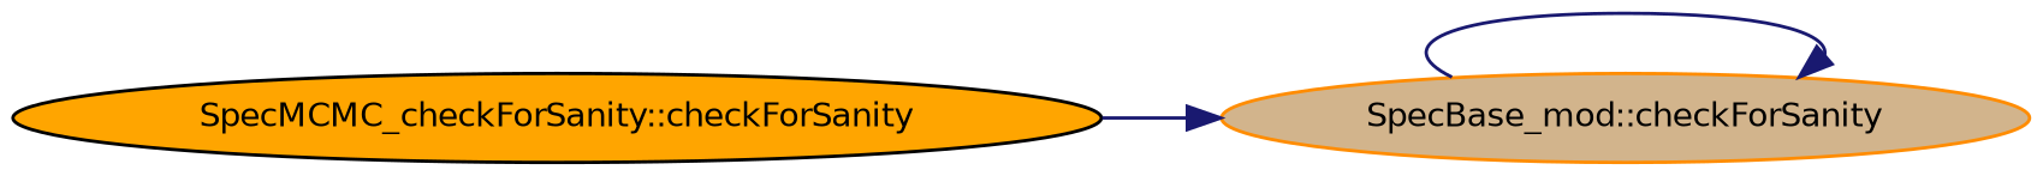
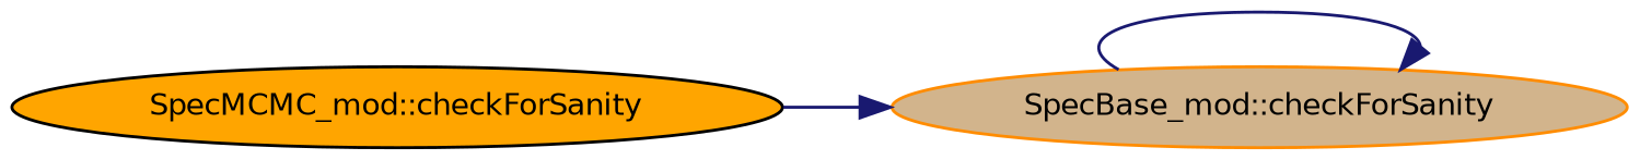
  digraph {
    rankdir=LR
    node [fontname=Helvetica fontsize=10 shape=ellipse style=filled]
    edge [color=midnightblue fontname=Helvetica fontsize=10 labelfontname=Helvetica labelfontsize=10 style=solid]
-   n1 [color=black fillcolor=orange fontcolor=black height=0.2 label="SpecMCMC_checkForSanity::checkForSanity" width=0.4]
+   n1 [color=black fillcolor=orange fontcolor=black height=0.2 label="SpecMCMC_mod::checkForSanity" width=0.4]
    n2 [color=darkorange fillcolor=tan height=0.2 label="SpecBase_mod::checkForSanity" width=0.4]
    n1 -> n2
    n2 -> n2
  }
